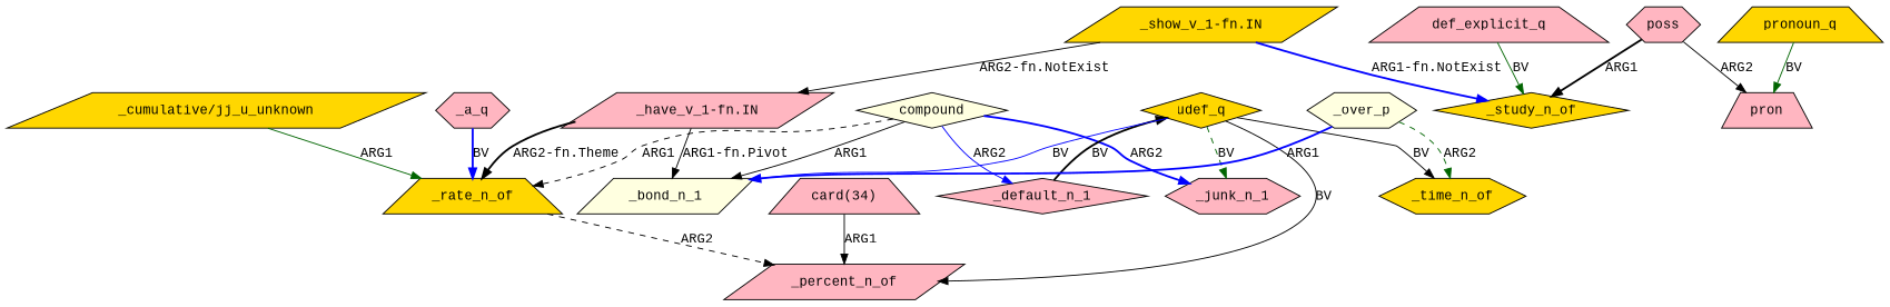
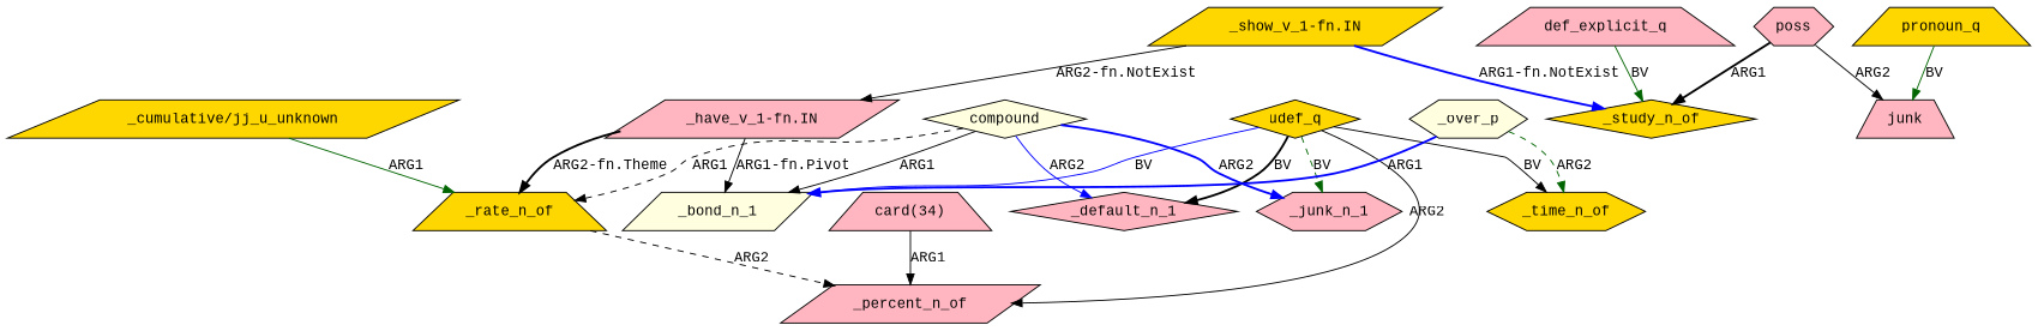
  digraph {
    fontname="Liberation Mono"
    node [fillcolor=lightpink fontname="Liberation Mono" shape=trapezium style=filled]
    edge [color=black fontname="Liberation Mono" style=solid]
    _rate_n_of [fillcolor=gold]
    _percent_n_of [shape=parallelogram]
    poss [shape=hexagon]
-   pron
+   pron [label=junk]
    _study_n_of [fillcolor=gold shape=diamond]
    compound [fillcolor=lightyellow shape=diamond]
    _bond_n_1 [fillcolor=lightyellow shape=parallelogram]
    _default_n_1 [shape=diamond]
    _junk_n_1 [shape=hexagon]
    "_cumulative/jj_u_unknown" [fillcolor=gold shape=parallelogram]
    udef_q [fillcolor=gold shape=diamond]
    _time_n_of [fillcolor=gold shape=hexagon]
-   _a_q [shape=hexagon]
    "card(34)"
    "_show_v_1-fn.IN" [fillcolor=gold shape=parallelogram]
    "_have_v_1-fn.IN" [shape=parallelogram]
    pronoun_q [fillcolor=gold]
    _over_p [fillcolor=lightyellow shape=hexagon]
    def_explicit_q
    _rate_n_of -> _percent_n_of [label=ARG2 style=dashed]
    poss -> pron [label=ARG2]
    poss -> _study_n_of [label=ARG1 style=bold]
    compound -> _rate_n_of [label=ARG1 style=dashed]
    compound -> _bond_n_1 [label=ARG1]
    compound -> _default_n_1 [color=blue label=ARG2]
    compound -> _junk_n_1 [color=blue label=ARG2 style=bold]
    "_cumulative/jj_u_unknown" -> _rate_n_of [color=darkgreen label=ARG1]
-   udef_q -> _percent_n_of [label=BV]
+   udef_q -> _percent_n_of [label=ARG2]
    udef_q -> _bond_n_1 [color=blue label=BV]
-   _default_n_1 -> udef_q [label=BV style=bold]
+   udef_q -> _default_n_1 [label=BV style=bold]
    udef_q -> _junk_n_1 [color=darkgreen label=BV style=dashed]
    udef_q -> _time_n_of [label=BV]
-   _a_q -> _rate_n_of [color=blue label=BV style=bold]
    "card(34)" -> _percent_n_of [label=ARG1]
    "_show_v_1-fn.IN" -> _study_n_of [color=blue label="ARG1-fn.NotExist" style=bold]
    "_show_v_1-fn.IN" -> "_have_v_1-fn.IN" [label="ARG2-fn.NotExist"]
    "_have_v_1-fn.IN" -> _rate_n_of [label="ARG2-fn.Theme" style=bold]
    "_have_v_1-fn.IN" -> _bond_n_1 [label="ARG1-fn.Pivot"]
    pronoun_q -> pron [color=darkgreen label=BV]
    _over_p -> _bond_n_1 [color=blue label=ARG1 style=bold]
    _over_p -> _time_n_of [color=darkgreen label=ARG2 style=dashed]
    def_explicit_q -> _study_n_of [color=darkgreen label=BV]
  }
